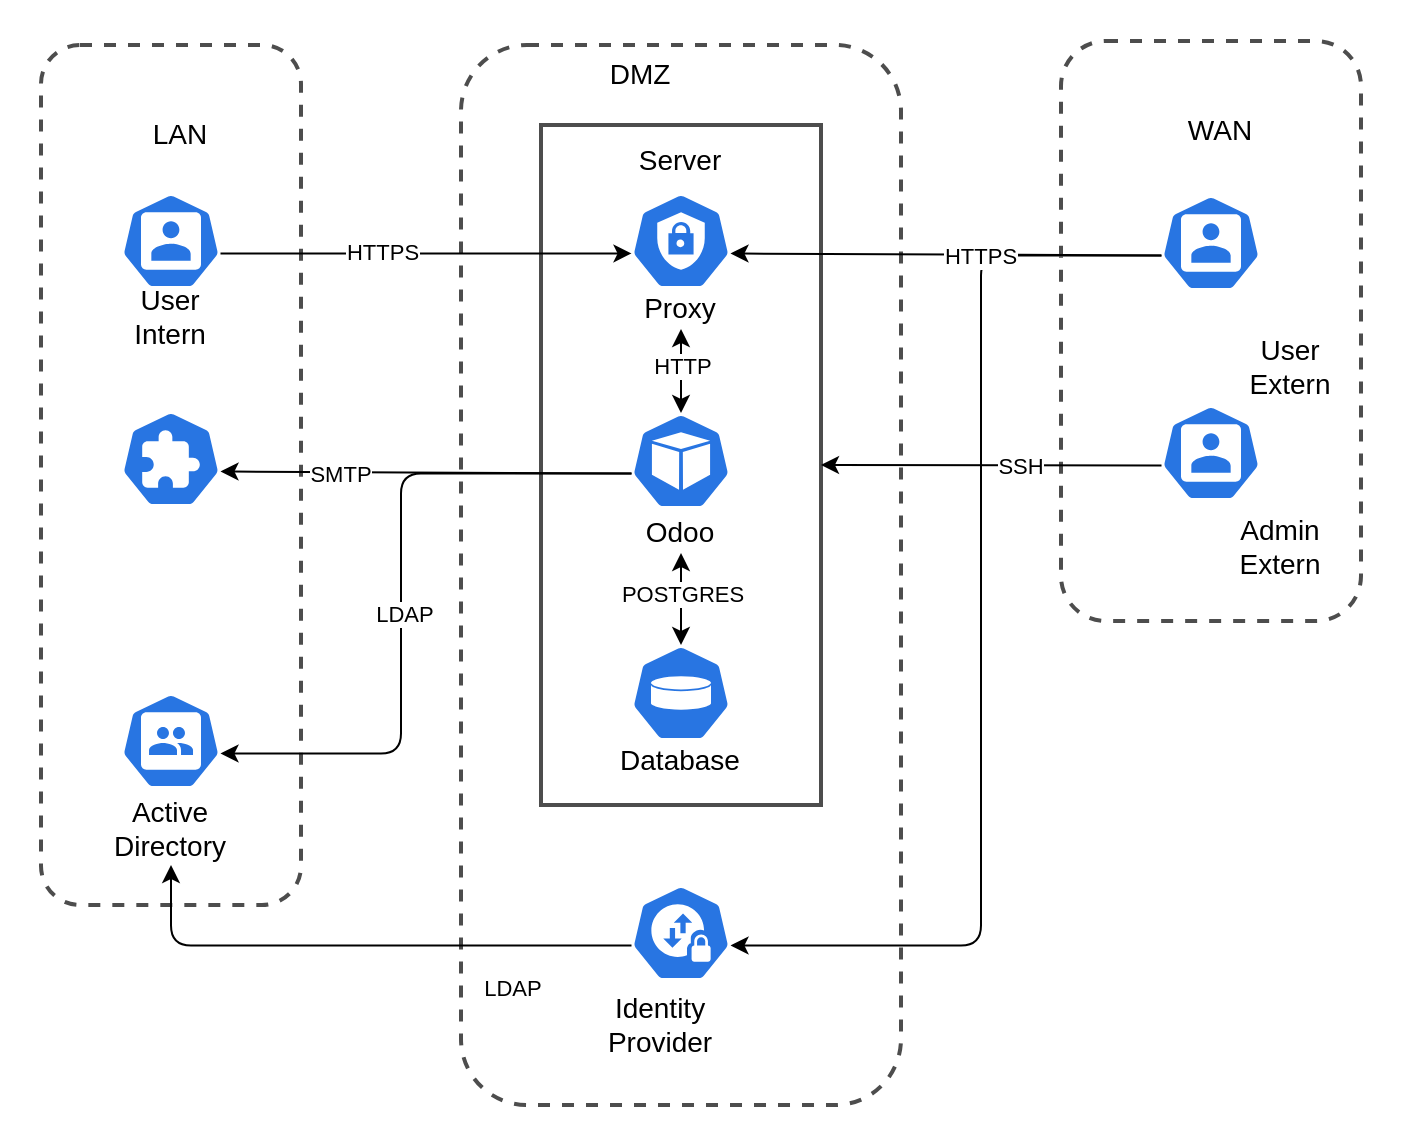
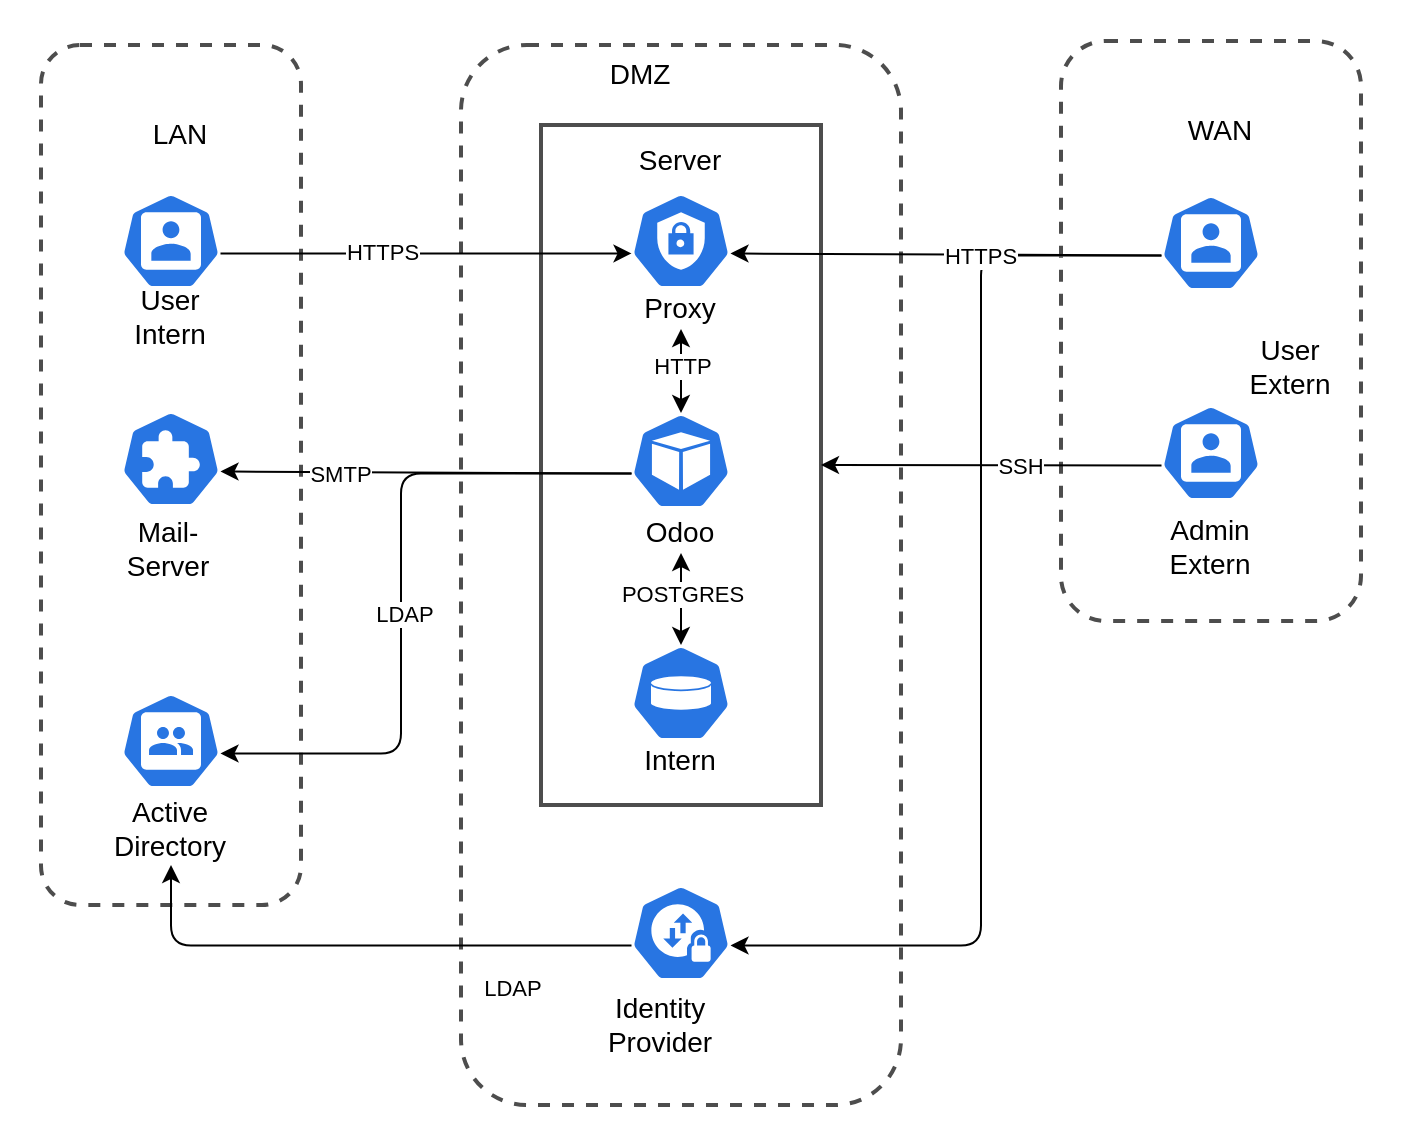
  <mxCell id="0" />
  <mxCell id="1" parent="0" />
  <mxCell id="2" value="" style="endArrow=classic;html=1;entryX=0.995;entryY=0.63;entryDx=0;entryDy=0;exitX=0.005;exitY=0.63;exitDx=0;exitDy=0;exitPerimeter=0;entryPerimeter=0;edgeStyle=orthogonalEdgeStyle;" edge="1" parent="1" source="21" target="25"><mxGeometry width="50" height="50" relative="1" as="geometry"><mxPoint x="590.25" y="137.24" as="sourcePoint" /><mxPoint x="374.75" y="136.24" as="targetPoint" /><Array as="points"><mxPoint x="490" y="127" /><mxPoint x="490" y="472" /></Array></mxGeometry></mxCell>
  <mxCell id="3" value="" style="rounded=1;whiteSpace=wrap;html=1;fillColor=none;strokeWidth=2;strokeColor=#4D4D4D;dashed=1;" vertex="1" parent="1"><mxGeometry x="230" y="22" width="220" height="530" as="geometry" /></mxCell>
  <mxCell id="4" value="" style="rounded=0;whiteSpace=wrap;html=1;fillColor=none;strokeWidth=2;strokeColor=#4D4D4D;" vertex="1" parent="1"><mxGeometry x="270" y="62" width="140" height="340" as="geometry" /></mxCell>
  <mxCell id="5" value="" style="html=1;dashed=0;whitespace=wrap;fillColor=#2875E2;strokeColor=#ffffff;points=[[0.005,0.63,0],[0.1,0.2,0],[0.9,0.2,0],[0.5,0,0],[0.995,0.63,0],[0.72,0.99,0],[0.5,1,0],[0.28,0.99,0]];shape=mxgraph.kubernetes.icon;prIcon=c_role" vertex="1" parent="1"><mxGeometry x="315" y="96" width="50" height="48" as="geometry" /></mxCell>
  <mxCell id="6" value="" style="html=1;dashed=0;whitespace=wrap;fillColor=#2875E2;strokeColor=#ffffff;points=[[0.005,0.63,0],[0.1,0.2,0],[0.9,0.2,0],[0.5,0,0],[0.995,0.63,0],[0.72,0.99,0],[0.5,1,0],[0.28,0.99,0]];shape=mxgraph.kubernetes.icon;prIcon=vol" vertex="1" parent="1"><mxGeometry x="315" y="322" width="50" height="48" as="geometry" /></mxCell>
  <mxCell id="7" value="&lt;font style=&quot;font-size: 14px&quot;&gt;DMZ&lt;/font&gt;" style="text;html=1;strokeColor=none;fillColor=none;align=center;verticalAlign=middle;whiteSpace=wrap;rounded=0;" vertex="1" parent="1"><mxGeometry x="300" y="27" width="40" height="20" as="geometry" /></mxCell>
  <mxCell id="8" value="" style="rounded=1;whiteSpace=wrap;html=1;fillColor=none;strokeWidth=2;strokeColor=#4D4D4D;dashed=1;" vertex="1" parent="1"><mxGeometry x="20" y="22" width="130" height="430" as="geometry" /></mxCell>
  <mxCell id="9" value="&lt;font style=&quot;font-size: 14px&quot;&gt;LAN&lt;/font&gt;" style="text;html=1;strokeColor=none;fillColor=none;align=center;verticalAlign=middle;whiteSpace=wrap;rounded=0;" vertex="1" parent="1"><mxGeometry x="70" y="57" width="40" height="20" as="geometry" /></mxCell>
  <mxCell id="10" value="" style="rounded=1;whiteSpace=wrap;html=1;fillColor=none;strokeWidth=2;strokeColor=#4D4D4D;dashed=1;" vertex="1" parent="1"><mxGeometry x="530" y="20" width="150" height="290" as="geometry" /></mxCell>
  <mxCell id="11" value="&lt;font style=&quot;font-size: 14px&quot;&gt;WAN&lt;/font&gt;" style="text;html=1;strokeColor=none;fillColor=none;align=center;verticalAlign=middle;whiteSpace=wrap;rounded=0;" vertex="1" parent="1"><mxGeometry x="590" y="55" width="40" height="20" as="geometry" /></mxCell>
  <mxCell id="12" value="" style="html=1;dashed=0;whitespace=wrap;fillColor=#2875E2;strokeColor=#ffffff;points=[[0.005,0.63,0],[0.1,0.2,0],[0.9,0.2,0],[0.5,0,0],[0.995,0.63,0],[0.72,0.99,0],[0.5,1,0],[0.28,0.99,0]];shape=mxgraph.kubernetes.icon;prIcon=group" vertex="1" parent="1"><mxGeometry x="60" y="346" width="50" height="48" as="geometry" /></mxCell>
  <mxCell id="13" value="&lt;font style=&quot;font-size: 14px&quot;&gt;Active Directory&lt;/font&gt;" style="text;html=1;strokeColor=none;fillColor=none;align=center;verticalAlign=middle;whiteSpace=wrap;rounded=0;" vertex="1" parent="1"><mxGeometry x="65" y="396" width="40" height="36" as="geometry" /></mxCell>
- <mxCell id="14" value="&lt;font style=&quot;font-size: 14px&quot;&gt;Database&lt;/font&gt;" style="text;html=1;strokeColor=none;fillColor=none;align=center;verticalAlign=middle;whiteSpace=wrap;rounded=0;" vertex="1" parent="1"><mxGeometry x="320" y="370" width="40" height="20" as="geometry" /></mxCell>
+ <mxCell id="14" value="&lt;font style=&quot;font-size: 14px&quot;&gt;Intern&lt;/font&gt;" style="text;html=1;strokeColor=none;fillColor=none;align=center;verticalAlign=middle;whiteSpace=wrap;rounded=0;" vertex="1" parent="1"><mxGeometry x="320" y="370" width="40" height="20" as="geometry" /></mxCell>
  <mxCell id="15" value="" style="html=1;dashed=0;whitespace=wrap;fillColor=#2875E2;strokeColor=#ffffff;points=[[0.005,0.63,0],[0.1,0.2,0],[0.9,0.2,0],[0.5,0,0],[0.995,0.63,0],[0.72,0.99,0],[0.5,1,0],[0.28,0.99,0]];shape=mxgraph.kubernetes.icon;prIcon=pod" vertex="1" parent="1"><mxGeometry x="315" y="206" width="50" height="48" as="geometry" /></mxCell>
  <mxCell id="16" value="&lt;font style=&quot;font-size: 14px&quot;&gt;Odoo&lt;/font&gt;" style="text;html=1;strokeColor=none;fillColor=none;align=center;verticalAlign=middle;whiteSpace=wrap;rounded=0;" vertex="1" parent="1"><mxGeometry x="320" y="256" width="40" height="20" as="geometry" /></mxCell>
  <mxCell id="17" value="&lt;font style=&quot;font-size: 14px&quot;&gt;Proxy&lt;/font&gt;" style="text;html=1;strokeColor=none;fillColor=none;align=center;verticalAlign=middle;whiteSpace=wrap;rounded=0;" vertex="1" parent="1"><mxGeometry x="320" y="144" width="40" height="20" as="geometry" /></mxCell>
  <mxCell id="18" value="&lt;font style=&quot;font-size: 14px&quot;&gt;Server&lt;/font&gt;" style="text;html=1;strokeColor=none;fillColor=none;align=center;verticalAlign=middle;whiteSpace=wrap;rounded=0;" vertex="1" parent="1"><mxGeometry x="320" y="70" width="40" height="20" as="geometry" /></mxCell>
  <mxCell id="19" value="" style="html=1;dashed=0;whitespace=wrap;fillColor=#2875E2;strokeColor=#ffffff;points=[[0.005,0.63,0],[0.1,0.2,0],[0.9,0.2,0],[0.5,0,0],[0.995,0.63,0],[0.72,0.99,0],[0.5,1,0],[0.28,0.99,0]];shape=mxgraph.kubernetes.icon;prIcon=user" vertex="1" parent="1"><mxGeometry x="60" y="96" width="50" height="48" as="geometry" /></mxCell>
  <mxCell id="20" value="&lt;span style=&quot;font-size: 14px&quot;&gt;User Intern&lt;/span&gt;" style="text;html=1;strokeColor=none;fillColor=none;align=center;verticalAlign=middle;whiteSpace=wrap;rounded=0;" vertex="1" parent="1"><mxGeometry x="65" y="148" width="40" height="20" as="geometry" /></mxCell>
  <mxCell id="21" value="" style="html=1;dashed=0;whitespace=wrap;fillColor=#2875E2;strokeColor=#ffffff;points=[[0.005,0.63,0],[0.1,0.2,0],[0.9,0.2,0],[0.5,0,0],[0.995,0.63,0],[0.72,0.99,0],[0.5,1,0],[0.28,0.99,0]];shape=mxgraph.kubernetes.icon;prIcon=user" vertex="1" parent="1"><mxGeometry x="580" y="97" width="50" height="48" as="geometry" /></mxCell>
  <mxCell id="22" value="&lt;span style=&quot;font-size: 14px&quot;&gt;User Extern&lt;/span&gt;" style="text;html=1;strokeColor=none;fillColor=none;align=center;verticalAlign=middle;whiteSpace=wrap;rounded=0;" vertex="1" parent="1"><mxGeometry x="625" y="173" width="40" height="20" as="geometry" /></mxCell>
  <mxCell id="23" value="" style="html=1;dashed=0;whitespace=wrap;fillColor=#2875E2;strokeColor=#ffffff;points=[[0.005,0.63,0],[0.1,0.2,0],[0.9,0.2,0],[0.5,0,0],[0.995,0.63,0],[0.72,0.99,0],[0.5,1,0],[0.28,0.99,0]];shape=mxgraph.kubernetes.icon;prIcon=user" vertex="1" parent="1"><mxGeometry x="580" y="202" width="50" height="48" as="geometry" /></mxCell>
- <mxCell id="24" value="&lt;span style=&quot;font-size: 14px&quot;&gt;Admin Extern&lt;/span&gt;" style="text;html=1;strokeColor=none;fillColor=none;align=center;verticalAlign=middle;whiteSpace=wrap;rounded=0;" vertex="1" parent="1"><mxGeometry x="620" y="263" width="40" height="20" as="geometry" /></mxCell>
+ <mxCell id="24" value="&lt;span style=&quot;font-size: 14px&quot;&gt;Admin Extern&lt;/span&gt;" style="text;html=1;strokeColor=none;fillColor=none;align=center;verticalAlign=middle;whiteSpace=wrap;rounded=0;" vertex="1" parent="1"><mxGeometry x="585" y="263" width="40" height="20" as="geometry" /></mxCell>
  <mxCell id="25" value="" style="html=1;dashed=0;whitespace=wrap;fillColor=#2875E2;strokeColor=#ffffff;points=[[0.005,0.63,0],[0.1,0.2,0],[0.9,0.2,0],[0.5,0,0],[0.995,0.63,0],[0.72,0.99,0],[0.5,1,0],[0.28,0.99,0]];shape=mxgraph.kubernetes.icon;prIcon=netpol" vertex="1" parent="1"><mxGeometry x="315" y="442" width="50" height="48" as="geometry" /></mxCell>
  <mxCell id="26" value="&lt;font style=&quot;font-size: 14px&quot;&gt;Identity Provider&lt;/font&gt;" style="text;html=1;strokeColor=none;fillColor=none;align=center;verticalAlign=middle;whiteSpace=wrap;rounded=0;" vertex="1" parent="1"><mxGeometry x="310" y="502" width="40" height="20" as="geometry" /></mxCell>
  <mxCell id="27" value="" style="endArrow=classic;html=1;entryX=1;entryY=0.5;entryDx=0;entryDy=0;exitX=0.005;exitY=0.63;exitDx=0;exitDy=0;exitPerimeter=0;" edge="1" parent="1" source="23" target="4"><mxGeometry width="50" height="50" relative="1" as="geometry"><mxPoint x="680" y="422" as="sourcePoint" /><mxPoint x="570" y="352" as="targetPoint" /></mxGeometry></mxCell>
  <mxCell id="28" value="SSH" style="edgeLabel;html=1;align=center;verticalAlign=middle;resizable=0;points=[];" vertex="1" connectable="0" parent="27"><mxGeometry x="0.225" y="1" relative="1" as="geometry"><mxPoint x="33.75" y="-1.09" as="offset" /></mxGeometry></mxCell>
  <mxCell id="29" value="" style="endArrow=classic;html=1;entryX=0.995;entryY=0.63;entryDx=0;entryDy=0;exitX=0.005;exitY=0.63;exitDx=0;exitDy=0;exitPerimeter=0;entryPerimeter=0;" edge="1" parent="1" source="21" target="5"><mxGeometry width="50" height="50" relative="1" as="geometry"><mxPoint x="590.25" y="243.24" as="sourcePoint" /><mxPoint x="420" y="242" as="targetPoint" /></mxGeometry></mxCell>
  <mxCell id="30" value="HTTPS" style="edgeLabel;html=1;align=center;verticalAlign=middle;resizable=0;points=[];" vertex="1" connectable="0" parent="29"><mxGeometry x="0.225" y="1" relative="1" as="geometry"><mxPoint x="41.73" as="offset" /></mxGeometry></mxCell>
  <mxCell id="31" value="" style="endArrow=classic;html=1;entryX=0.005;entryY=0.63;entryDx=0;entryDy=0;exitX=0.995;exitY=0.63;exitDx=0;exitDy=0;exitPerimeter=0;entryPerimeter=0;" edge="1" parent="1" source="19" target="5"><mxGeometry width="50" height="50" relative="1" as="geometry"><mxPoint x="590.25" y="137.24" as="sourcePoint" /><mxPoint x="374.75" y="136.24" as="targetPoint" /></mxGeometry></mxCell>
  <mxCell id="32" value="HTTPS" style="edgeLabel;html=1;align=center;verticalAlign=middle;resizable=0;points=[];" vertex="1" connectable="0" parent="31"><mxGeometry x="0.225" y="1" relative="1" as="geometry"><mxPoint x="-45.75" as="offset" /></mxGeometry></mxCell>
  <mxCell id="33" value="" style="endArrow=classic;html=1;entryX=0.995;entryY=0.63;entryDx=0;entryDy=0;exitX=0.005;exitY=0.63;exitDx=0;exitDy=0;exitPerimeter=0;entryPerimeter=0;edgeStyle=orthogonalEdgeStyle;" edge="1" parent="1" source="15" target="12"><mxGeometry width="50" height="50" relative="1" as="geometry"><mxPoint x="119.75" y="136.24" as="sourcePoint" /><mxPoint x="325.25" y="136.24" as="targetPoint" /><Array as="points"><mxPoint x="200" y="236" /><mxPoint x="200" y="376" /></Array></mxGeometry></mxCell>
  <mxCell id="34" value="LDAP" style="edgeLabel;html=1;align=center;verticalAlign=middle;resizable=0;points=[];" vertex="1" connectable="0" parent="33"><mxGeometry x="0.225" y="1" relative="1" as="geometry"><mxPoint x="0.75" y="-25.95" as="offset" /></mxGeometry></mxCell>
  <mxCell id="35" value="" style="endArrow=classic;html=1;entryX=0.5;entryY=0;entryDx=0;entryDy=0;exitX=0.5;exitY=1;exitDx=0;exitDy=0;entryPerimeter=0;startArrow=classic;startFill=1;" edge="1" parent="1" source="17" target="15"><mxGeometry width="50" height="50" relative="1" as="geometry"><mxPoint x="590.25" y="137.24" as="sourcePoint" /><mxPoint x="374.75" y="136.24" as="targetPoint" /></mxGeometry></mxCell>
  <mxCell id="36" value="HTTP" style="edgeLabel;html=1;align=center;verticalAlign=middle;resizable=0;points=[];" vertex="1" connectable="0" parent="35"><mxGeometry x="0.225" y="1" relative="1" as="geometry"><mxPoint x="-1" y="-8" as="offset" /></mxGeometry></mxCell>
  <mxCell id="37" value="" style="endArrow=classic;html=1;entryX=0.5;entryY=0;entryDx=0;entryDy=0;exitX=0.5;exitY=1;exitDx=0;exitDy=0;entryPerimeter=0;startArrow=classic;startFill=1;" edge="1" parent="1" source="16" target="6"><mxGeometry width="50" height="50" relative="1" as="geometry"><mxPoint x="350" y="174" as="sourcePoint" /><mxPoint x="350" y="216" as="targetPoint" /></mxGeometry></mxCell>
  <mxCell id="38" value="POSTGRES" style="edgeLabel;html=1;align=center;verticalAlign=middle;resizable=0;points=[];" vertex="1" connectable="0" parent="37"><mxGeometry x="0.225" y="1" relative="1" as="geometry"><mxPoint x="-1" y="-8" as="offset" /></mxGeometry></mxCell>
  <mxCell id="39" value="" style="endArrow=classic;html=1;entryX=0.5;entryY=1;entryDx=0;entryDy=0;exitX=0.005;exitY=0.63;exitDx=0;exitDy=0;exitPerimeter=0;edgeStyle=orthogonalEdgeStyle;" edge="1" parent="1" source="25" target="13"><mxGeometry width="50" height="50" relative="1" as="geometry"><mxPoint x="325.25" y="246.24" as="sourcePoint" /><mxPoint x="119.75" y="246.24" as="targetPoint" /></mxGeometry></mxCell>
  <mxCell id="40" value="LDAP" style="edgeLabel;html=1;align=center;verticalAlign=middle;resizable=0;points=[];" vertex="1" connectable="0" parent="39"><mxGeometry x="0.225" y="1" relative="1" as="geometry"><mxPoint x="106" y="20.55" as="offset" /></mxGeometry></mxCell>
  <mxCell id="41" value="" style="html=1;dashed=0;whitespace=wrap;fillColor=#2875E2;strokeColor=#ffffff;points=[[0.005,0.63,0],[0.1,0.2,0],[0.9,0.2,0],[0.5,0,0],[0.995,0.63,0],[0.72,0.99,0],[0.5,1,0],[0.28,0.99,0]];shape=mxgraph.kubernetes.icon;prIcon=crd" vertex="1" parent="1"><mxGeometry x="60" y="205" width="50" height="48" as="geometry" /></mxCell>
+ <mxCell id="42" value="&lt;font style=&quot;font-size: 14px&quot;&gt;Mail-Server&lt;/font&gt;" style="text;html=1;strokeColor=none;fillColor=none;align=center;verticalAlign=middle;whiteSpace=wrap;rounded=0;" vertex="1" parent="1"><mxGeometry x="64" y="256" width="40" height="36" as="geometry" /></mxCell>
  <mxCell id="43" value="" style="endArrow=classic;html=1;entryX=0.995;entryY=0.63;entryDx=0;entryDy=0;exitX=0.005;exitY=0.63;exitDx=0;exitDy=0;exitPerimeter=0;entryPerimeter=0;" edge="1" parent="1" source="15" target="41"><mxGeometry width="50" height="50" relative="1" as="geometry"><mxPoint x="325.25" y="246.24" as="sourcePoint" /><mxPoint x="119.75" y="386.24" as="targetPoint" /></mxGeometry></mxCell>
  <mxCell id="44" value="SMTP" style="edgeLabel;html=1;align=center;verticalAlign=middle;resizable=0;points=[];" vertex="1" connectable="0" parent="43"><mxGeometry x="0.225" y="1" relative="1" as="geometry"><mxPoint x="-19.25" y="0.37" as="offset" /></mxGeometry></mxCell>
